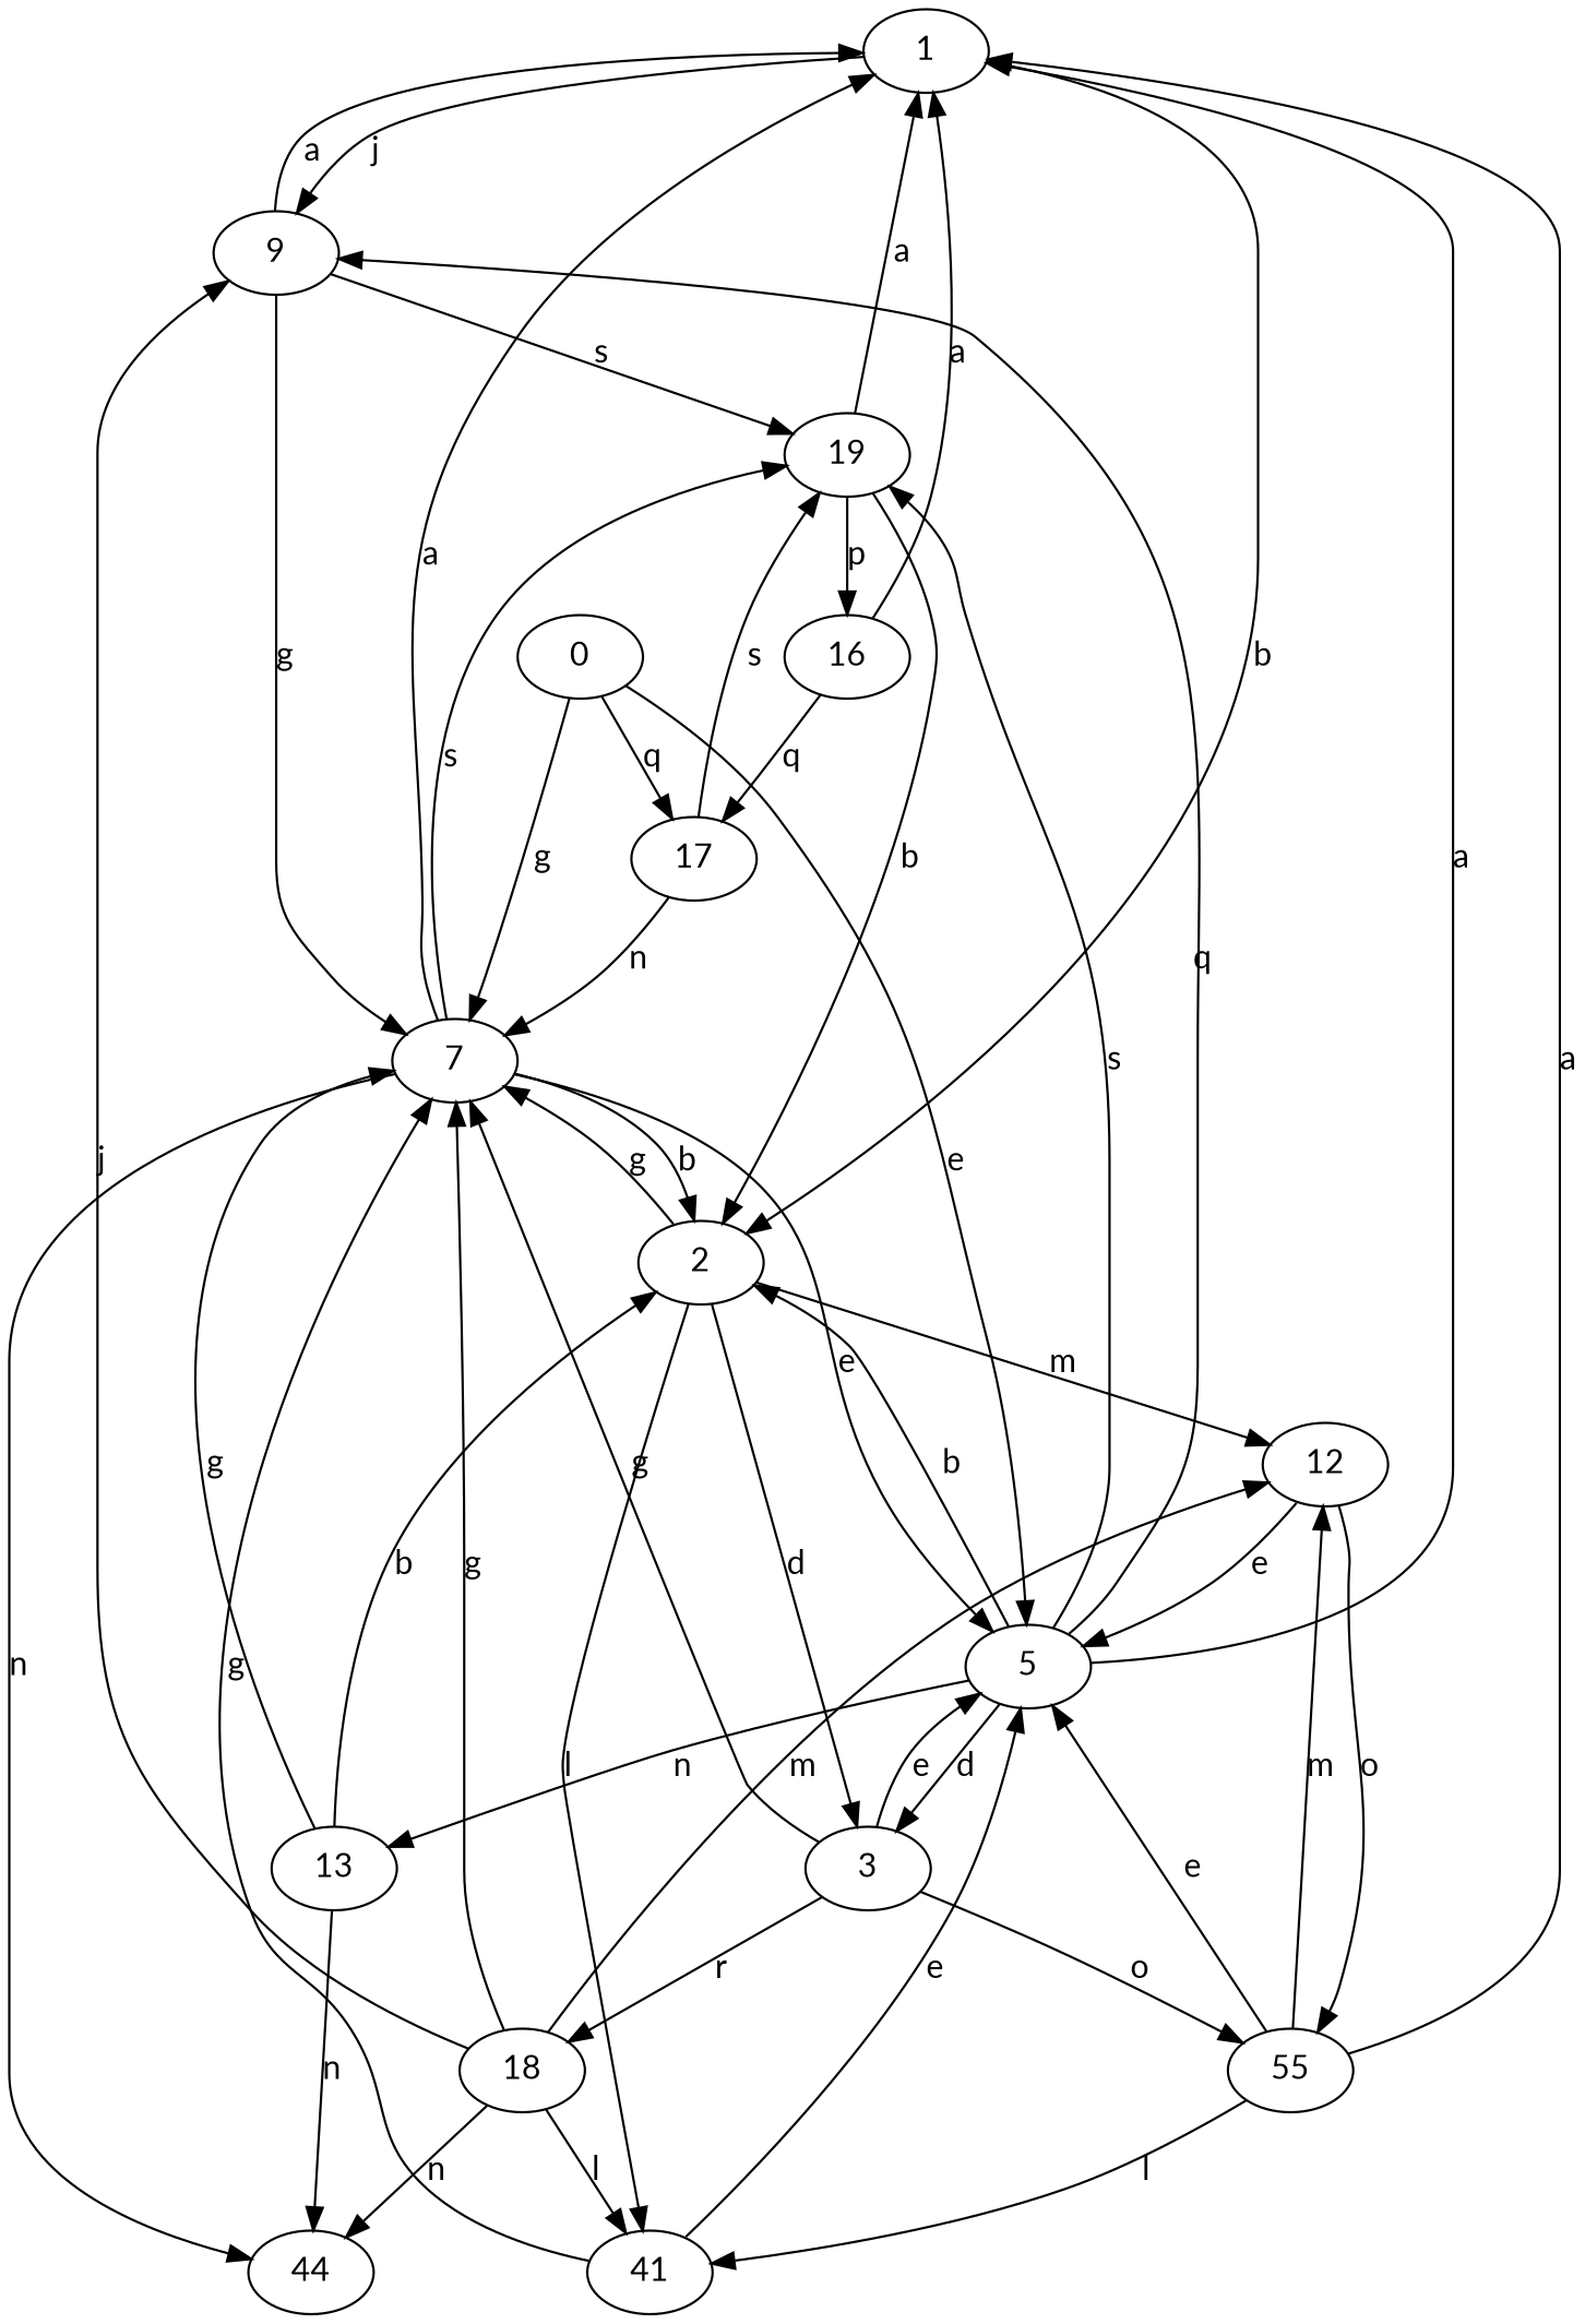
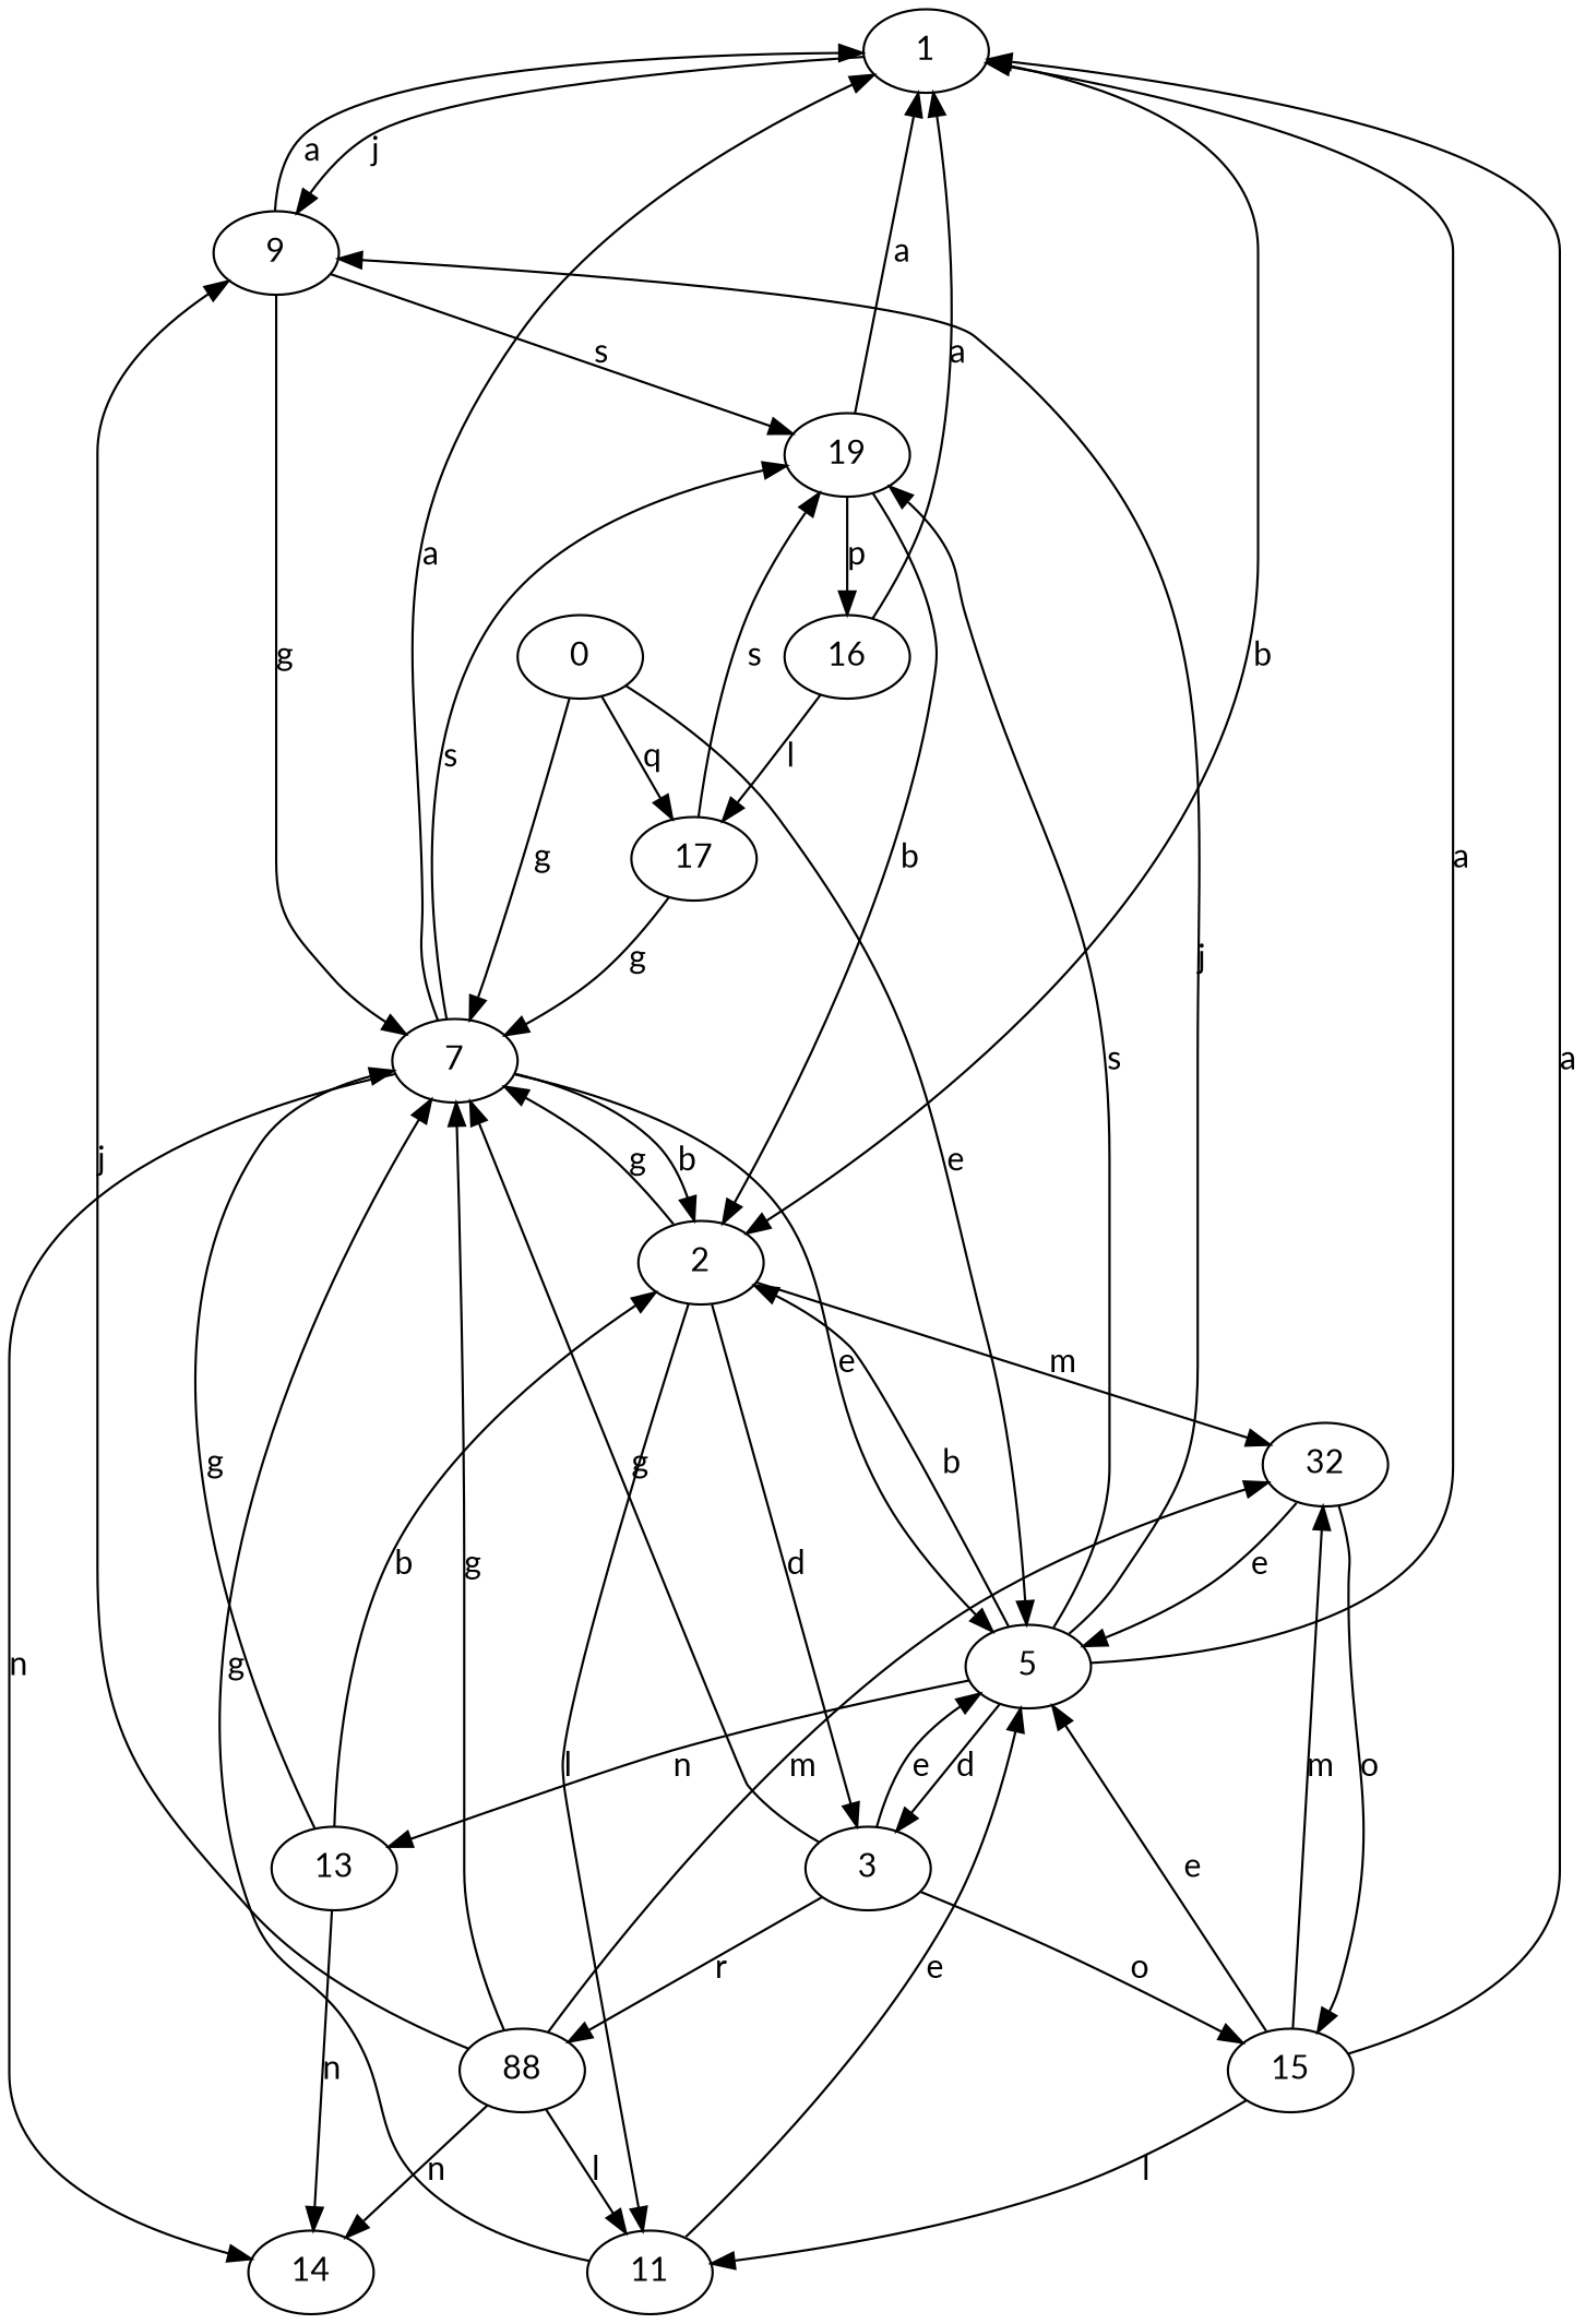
  strict digraph {
    fontname=Lato
    node [fontname=Lato]
    edge [fontname=Lato]
    1
    9
    2
    7
    19
    3
-   11 [label=41]
-   12
+   11
+   12 [label=32]
    5
-   15 [label=55]
-   18
-   14 [label=44]
+   15
+   18 [label=88]
+   14
    13
    17
    16
    0
    1 -> 9 [label=j]
    1 -> 2 [label=b]
    9 -> 1 [label=a]
    9 -> 7 [label=g]
    9 -> 19 [label=s]
    2 -> 7 [label=g]
    2 -> 3 [label=d]
    2 -> 11 [label=l]
    2 -> 12 [label=m]
    7 -> 1 [label=a]
    7 -> 2 [label=b]
    7 -> 19 [label=s]
    7 -> 5 [label=e]
    7 -> 14 [label=n]
    19 -> 1 [label=a]
    19 -> 2 [label=b]
    19 -> 16 [label=p]
    3 -> 7 [label=g]
    3 -> 5 [label=e]
    3 -> 15 [label=o]
    3 -> 18 [label=r]
    11 -> 7 [label=g]
    11 -> 5 [label=e]
    12 -> 5 [label=e]
    12 -> 15 [label=o]
    5 -> 1 [label=a]
-   5 -> 9 [label=q]
+   5 -> 9 [label=j]
    5 -> 2 [label=b]
    5 -> 19 [label=s]
    5 -> 3 [label=d]
    5 -> 13 [label=n]
    15 -> 1 [label=a]
    15 -> 11 [label=l]
    15 -> 12 [label=m]
    15 -> 5 [label=e]
    18 -> 9 [label=j]
    18 -> 7 [label=g]
    18 -> 11 [label=l]
    18 -> 12 [label=m]
    18 -> 14 [label=n]
    13 -> 2 [label=b]
    13 -> 7 [label=g]
    13 -> 14 [label=n]
-   17 -> 7 [label=n]
+   17 -> 7 [label=g]
    17 -> 19 [label=s]
    16 -> 1 [label=a]
-   16 -> 17 [label=q]
+   16 -> 17 [label=l]
    0 -> 7 [label=g]
    0 -> 5 [label=e]
    0 -> 17 [label=q]
  }
